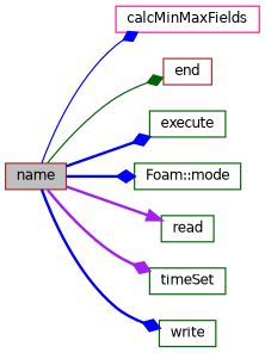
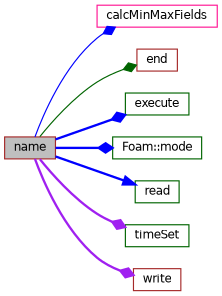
  digraph {
    rankdir=LR
    node [color=darkgreen fontname=Helvetica fontsize=10 shape=record]
    edge [arrowhead=diamond color=blue fontname=Helvetica fontsize=10 labelfontname=Helvetica labelfontsize=10 style=bold]
    n1 [color=brown fillcolor=grey75 fontcolor=black height=0.2 label=name style=filled width=0.4]
    n2 [color=deeppink height=0.2 label=calcMinMaxFields width=0.4]
    n3 [color=brown height=0.2 label=end width=0.4]
    n4 [height=0.2 label=execute width=0.4]
    n5 [height=0.2 label="Foam::mode" width=0.4]
    n6 [height=0.2 label=read width=0.4]
    n7 [height=0.2 label=timeSet width=0.4]
-   n8 [height=0.2 label=write width=0.4]
+   n8 [color=brown height=0.2 label=write width=0.4]
    n1 -> n2 [style=solid]
    n1 -> n3 [color=darkgreen style=solid]
    n1 -> n4
    n1 -> n5
-   n1 -> n6 [arrowhead=normal color=purple]
+   n1 -> n6 [arrowhead=normal]
    n1 -> n7 [color=purple]
-   n1 -> n8
+   n1 -> n8 [color=purple]
  }
